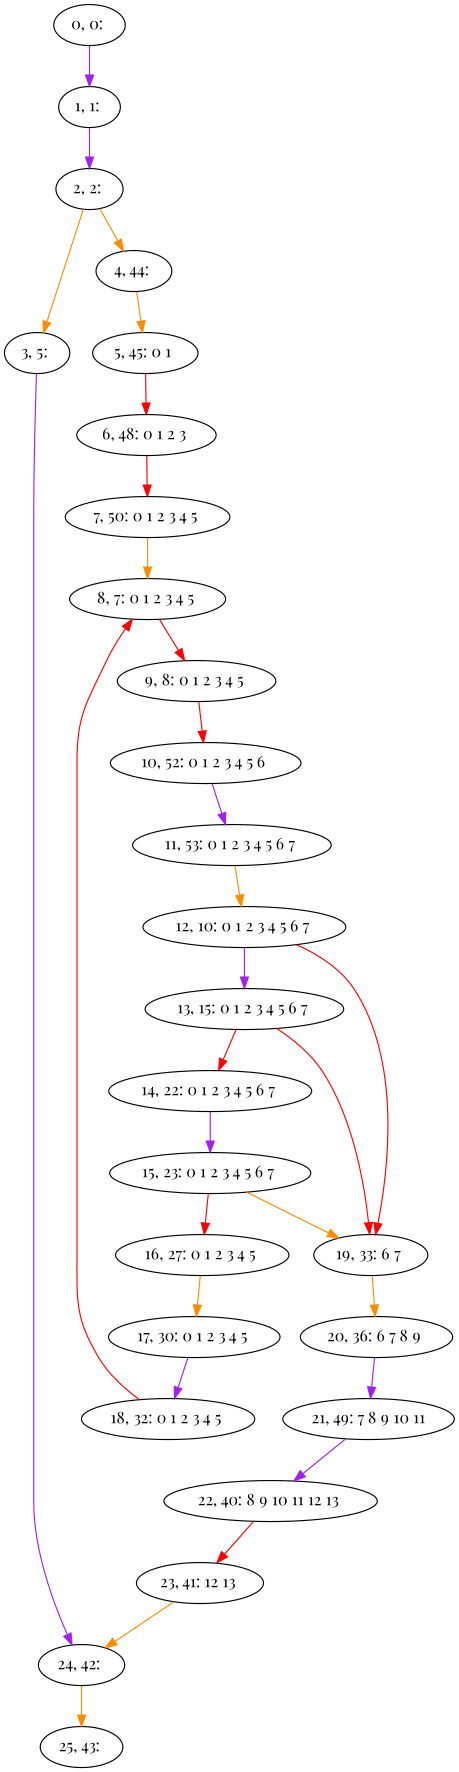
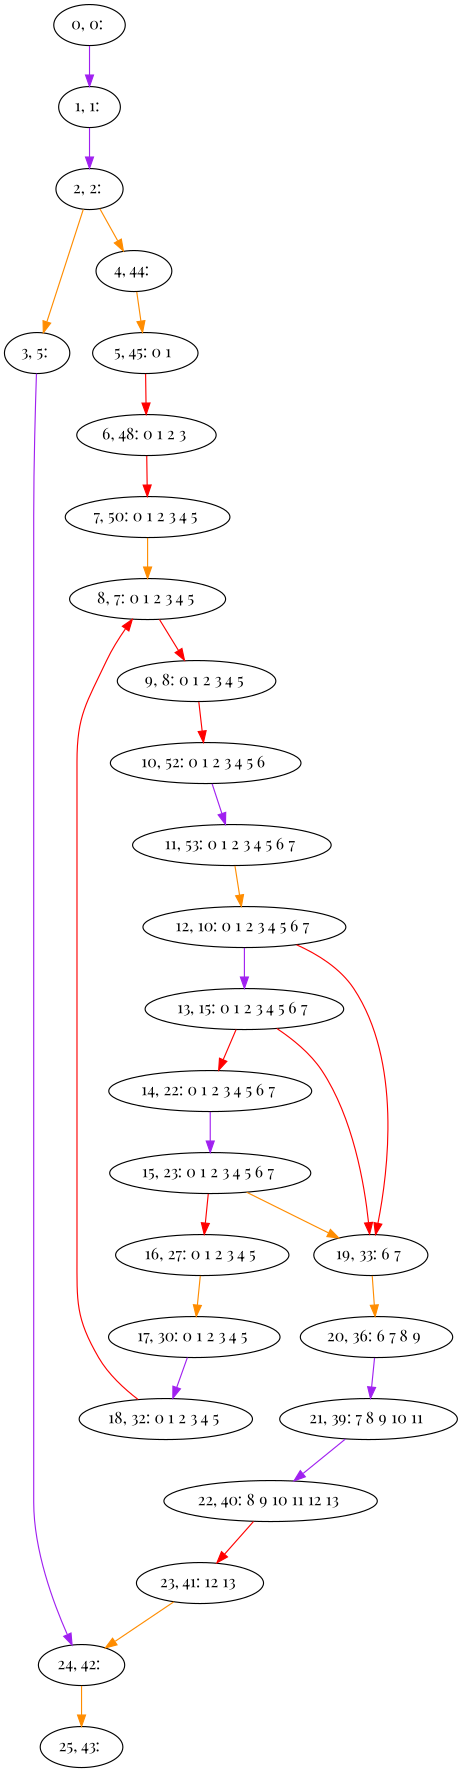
  digraph {
    fontname="Playfair Display"
    node [fontname="Playfair Display"]
    edge [color=darkorange fontname="Playfair Display"]
    n1 [label="0, 0: "]
    n2 [label="1, 1: "]
    n3 [label="2, 2: "]
    n4 [label="3, 5: "]
    n5 [label="4, 44: "]
    n6 [label="24, 42: "]
    n7 [label="5, 45: 0 1 "]
    n8 [label="25, 43: "]
    n9 [label="6, 48: 0 1 2 3 "]
    n10 [label="7, 50: 0 1 2 3 4 5 "]
    n11 [label="8, 7: 0 1 2 3 4 5 "]
    n12 [label="9, 8: 0 1 2 3 4 5 "]
    n13 [label="10, 52: 0 1 2 3 4 5 6 "]
    n14 [label="11, 53: 0 1 2 3 4 5 6 7 "]
    n15 [label="12, 10: 0 1 2 3 4 5 6 7 "]
    n16 [label="13, 15: 0 1 2 3 4 5 6 7 "]
    n17 [label="19, 33: 6 7 "]
    n18 [label="14, 22: 0 1 2 3 4 5 6 7 "]
    n19 [label="20, 36: 6 7 8 9 "]
    n20 [label="15, 23: 0 1 2 3 4 5 6 7 "]
    n21 [label="16, 27: 0 1 2 3 4 5 "]
    n22 [label="17, 30: 0 1 2 3 4 5 "]
    n23 [label="18, 32: 0 1 2 3 4 5 "]
-   n24 [label="21, 49: 7 8 9 10 11"]
+   n24 [label="21, 39: 7 8 9 10 11 "]
    n25 [label="22, 40: 8 9 10 11 12 13 "]
    n26 [label="23, 41: 12 13 "]
    n1 -> n2 [color=purple]
    n2 -> n3 [color=purple]
    n3 -> n4
    n3 -> n5
    n4 -> n6 [color=purple]
    n5 -> n7
    n6 -> n8
    n7 -> n9 [color=red]
    n9 -> n10 [color=red]
    n10 -> n11
    n11 -> n12 [color=red]
    n12 -> n13 [color=red]
    n13 -> n14 [color=purple]
    n14 -> n15
    n15 -> n16 [color=purple]
    n15 -> n17 [color=red]
    n16 -> n17 [color=red]
    n16 -> n18 [color=red]
    n17 -> n19
    n18 -> n20 [color=purple]
    n19 -> n24 [color=purple]
    n20 -> n17
    n20 -> n21 [color=red]
    n21 -> n22
    n22 -> n23 [color=purple]
    n23 -> n11 [color=red]
    n24 -> n25 [color=purple]
    n25 -> n26 [color=red]
    n26 -> n6
  }
